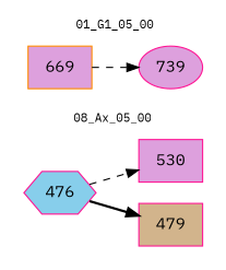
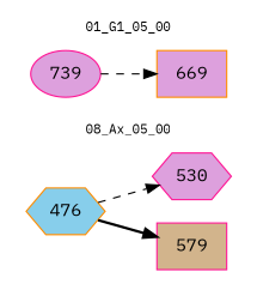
  digraph {
    fontname="IBM Plex Mono"
    rankdir=LR
    node [color=deeppink fillcolor=plum fontname="IBM Plex Mono" shape=hexagon style=filled]
    edge [color=black fontname="IBM Plex Mono" style=dashed]
-   n1 [fillcolor=skyblue label=476]
-   n2 [fillcolor=tan label=479 shape=box]
-   n3 [label=530 shape=box]
+   n1 [color=darkorange fillcolor=skyblue label=476]
+   n2 [fillcolor=tan label=579 shape=box]
+   n3 [label=530]
    n4 [color=darkorange label=669 shape=box]
    n5 [label=739 shape=ellipse]
    subgraph cluster_1 {
      color=white
      fontsize=10
      label="08_Ax_05_00"
      n1
      n2
      n3
    }
    subgraph cluster_2 {
      color=white
      fontsize=10
      label="01_G1_05_00"
      n4
      n5
    }
    n1 -> n2 [style=bold]
    n1 -> n3
-   n4 -> n5
+   n5 -> n4
  }
